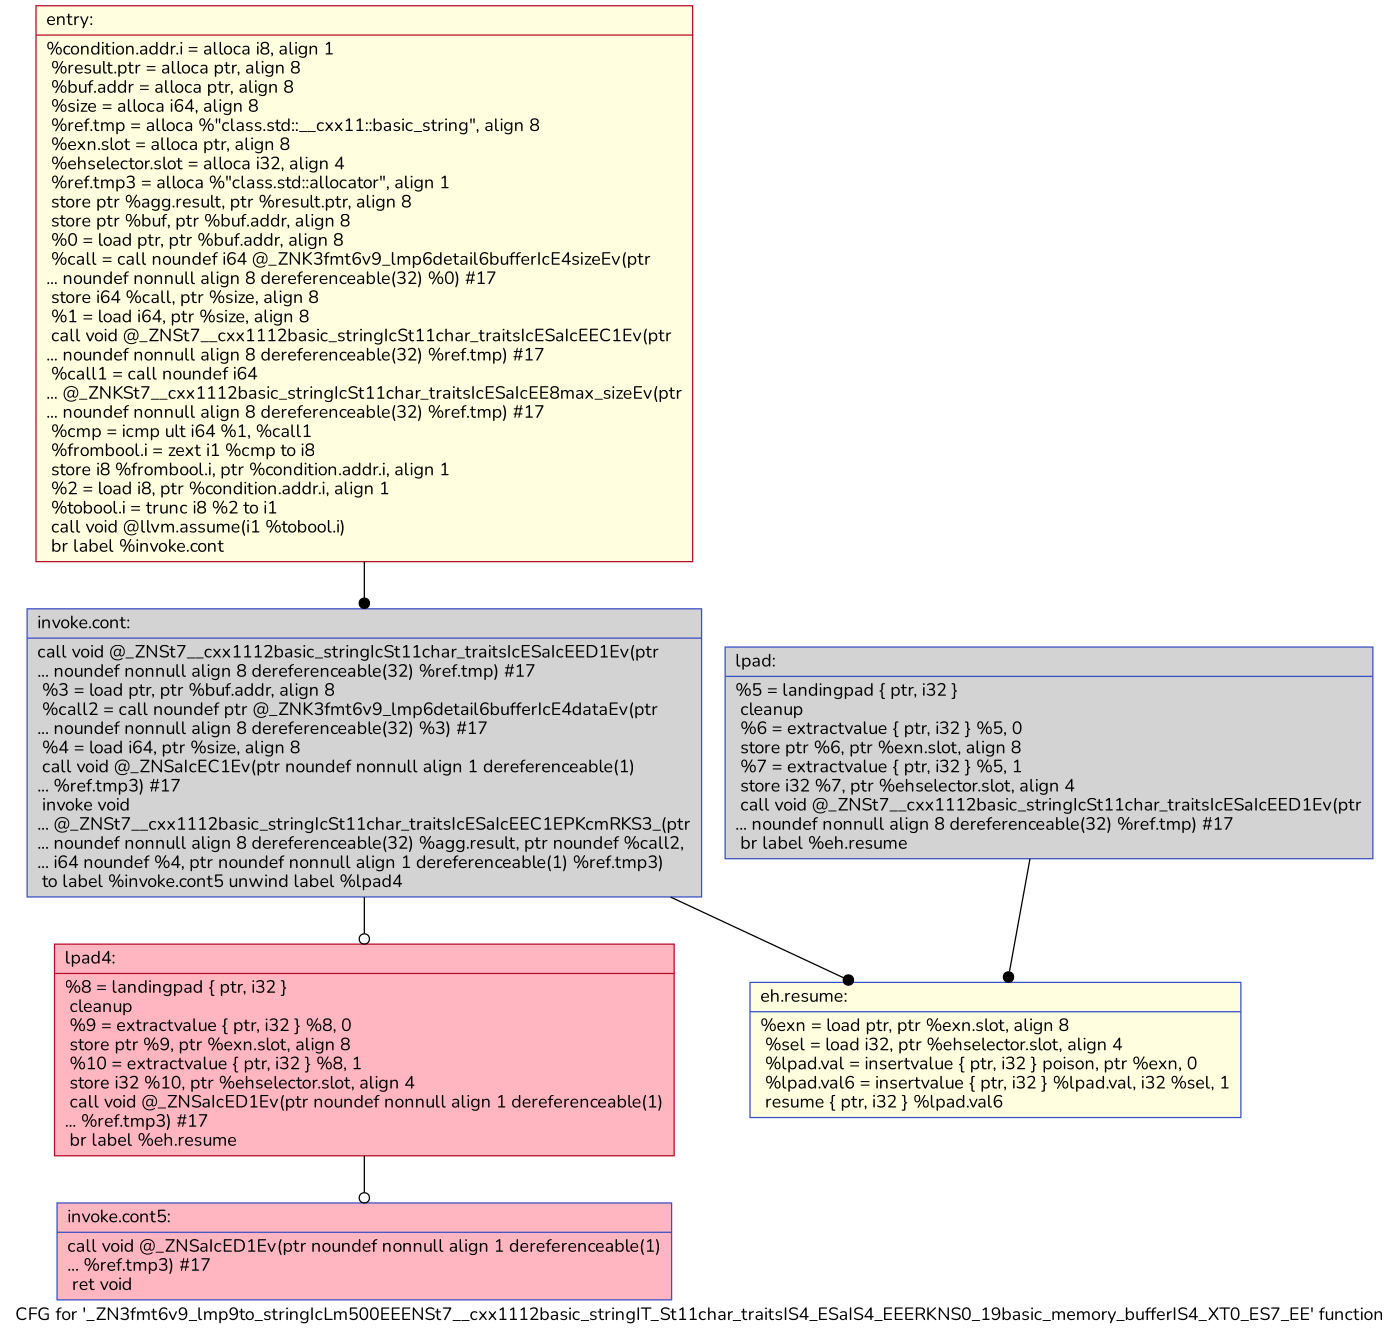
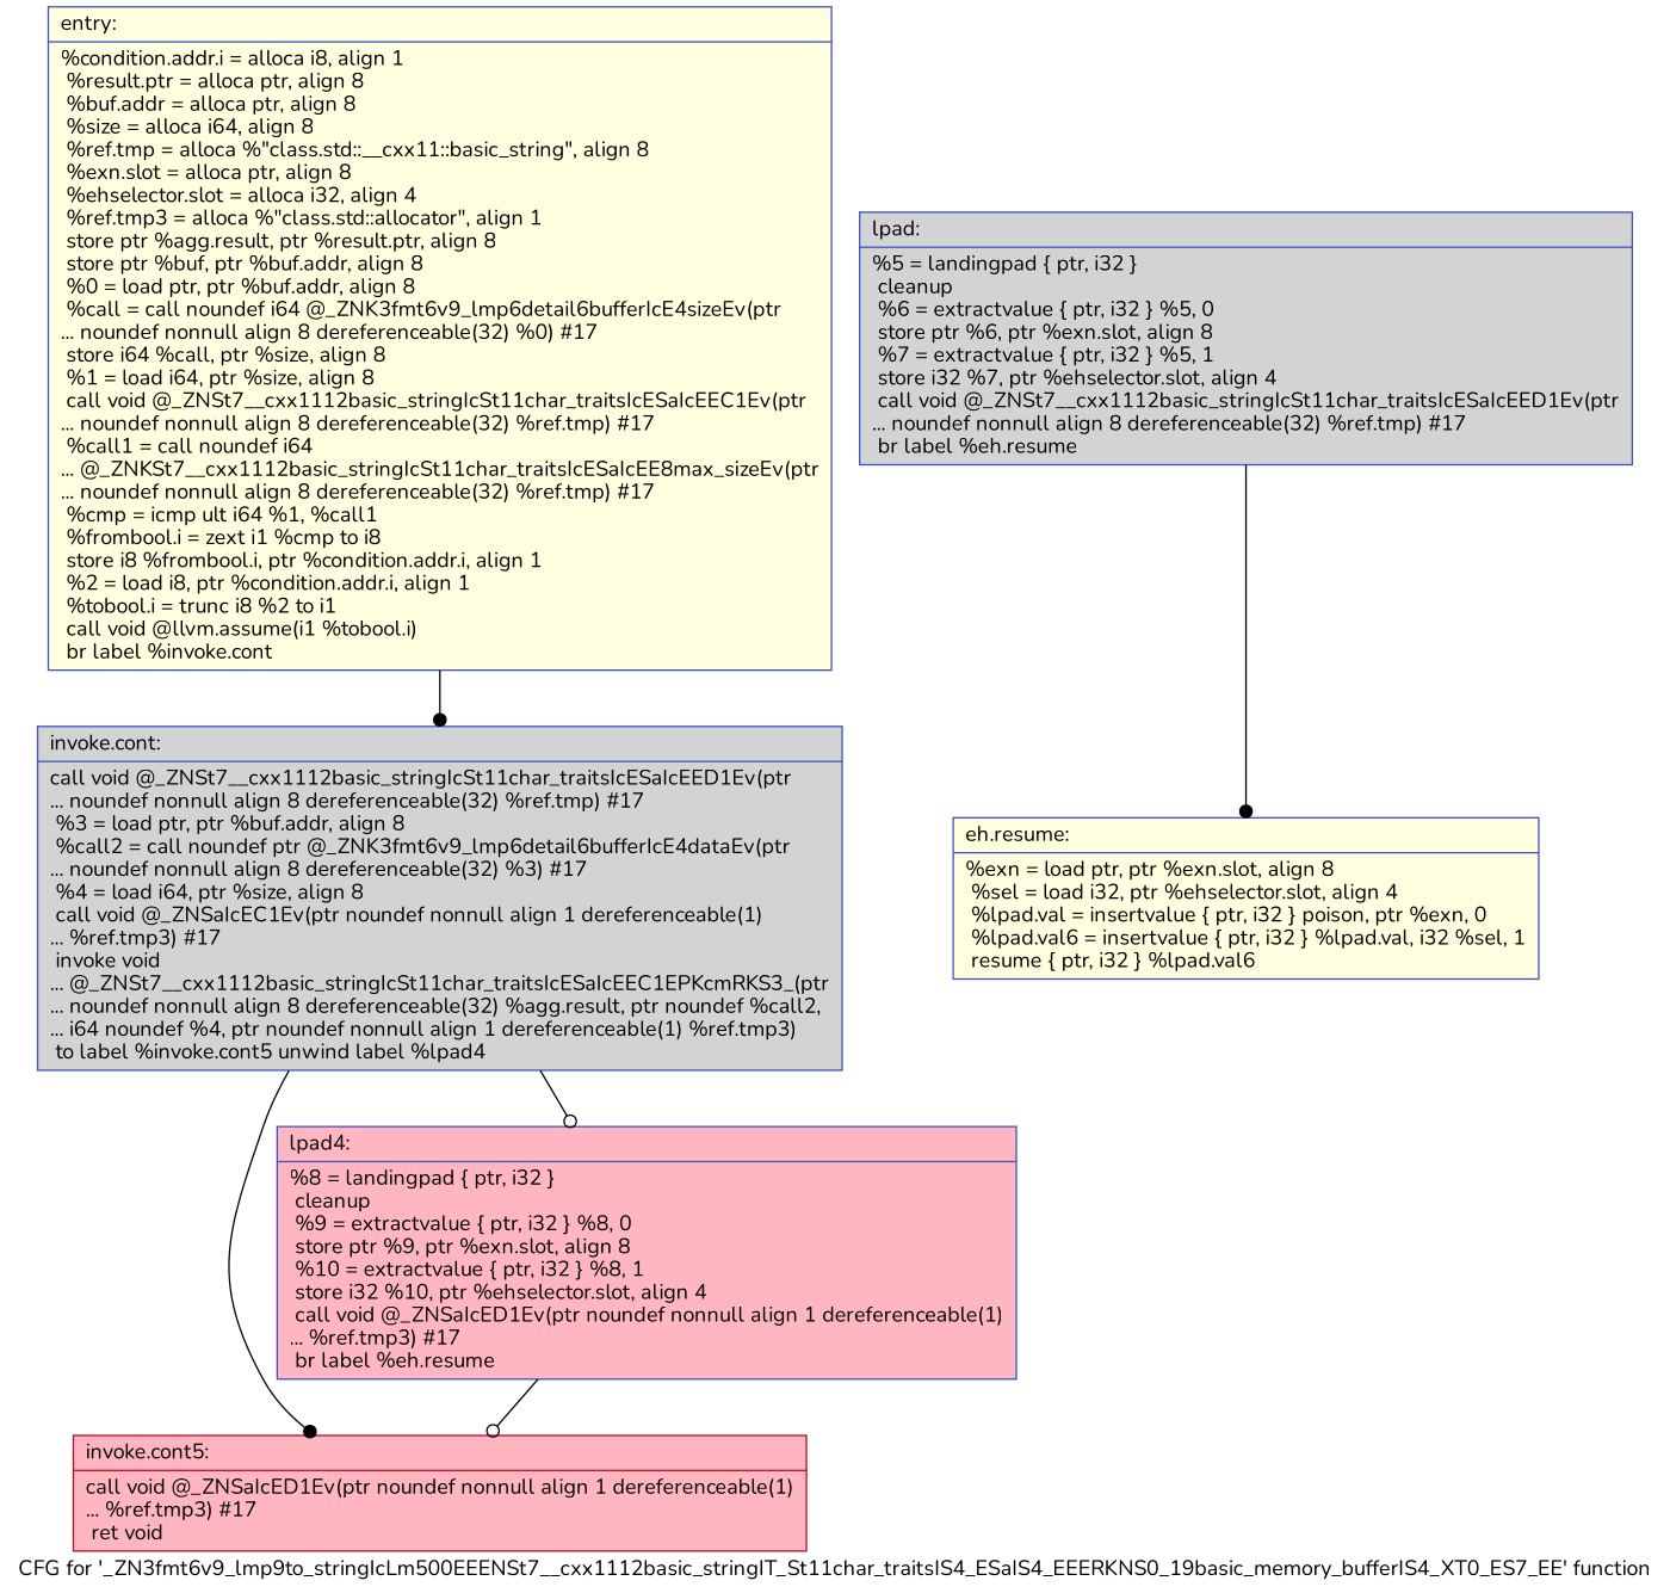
  digraph {
    fontname=Nunito
    label="CFG for '_ZN3fmt6v9_lmp9to_stringIcLm500EEENSt7__cxx1112basic_stringIT_St11char_traitsIS4_ESaIS4_EEERKNS0_19basic_memory_bufferIS4_XT0_ES7_EE' function"
    node [color="#3d50c3ff" fillcolor=lightyellow fontname=Nunito shape=record style=filled]
    edge [arrowhead=dot fontname=Nunito]
-   n1 [color="#b70d28ff" label="{entry:\l|  %condition.addr.i = alloca i8, align 1\l  %result.ptr = alloca ptr, align 8\l  %buf.addr = alloca ptr, align 8\l  %size = alloca i64, align 8\l  %ref.tmp = alloca %\"class.std::__cxx11::basic_string\", align 8\l  %exn.slot = alloca ptr, align 8\l  %ehselector.slot = alloca i32, align 4\l  %ref.tmp3 = alloca %\"class.std::allocator\", align 1\l  store ptr %agg.result, ptr %result.ptr, align 8\l  store ptr %buf, ptr %buf.addr, align 8\l  %0 = load ptr, ptr %buf.addr, align 8\l  %call = call noundef i64 @_ZNK3fmt6v9_lmp6detail6bufferIcE4sizeEv(ptr\l... noundef nonnull align 8 dereferenceable(32) %0) #17\l  store i64 %call, ptr %size, align 8\l  %1 = load i64, ptr %size, align 8\l  call void @_ZNSt7__cxx1112basic_stringIcSt11char_traitsIcESaIcEEC1Ev(ptr\l... noundef nonnull align 8 dereferenceable(32) %ref.tmp) #17\l  %call1 = call noundef i64\l... @_ZNKSt7__cxx1112basic_stringIcSt11char_traitsIcESaIcEE8max_sizeEv(ptr\l... noundef nonnull align 8 dereferenceable(32) %ref.tmp) #17\l  %cmp = icmp ult i64 %1, %call1\l  %frombool.i = zext i1 %cmp to i8\l  store i8 %frombool.i, ptr %condition.addr.i, align 1\l  %2 = load i8, ptr %condition.addr.i, align 1\l  %tobool.i = trunc i8 %2 to i1\l  call void @llvm.assume(i1 %tobool.i)\l  br label %invoke.cont\l}"]
+   n1 [label="{entry:\l|  %condition.addr.i = alloca i8, align 1\l  %result.ptr = alloca ptr, align 8\l  %buf.addr = alloca ptr, align 8\l  %size = alloca i64, align 8\l  %ref.tmp = alloca %\"class.std::__cxx11::basic_string\", align 8\l  %exn.slot = alloca ptr, align 8\l  %ehselector.slot = alloca i32, align 4\l  %ref.tmp3 = alloca %\"class.std::allocator\", align 1\l  store ptr %agg.result, ptr %result.ptr, align 8\l  store ptr %buf, ptr %buf.addr, align 8\l  %0 = load ptr, ptr %buf.addr, align 8\l  %call = call noundef i64 @_ZNK3fmt6v9_lmp6detail6bufferIcE4sizeEv(ptr\l... noundef nonnull align 8 dereferenceable(32) %0) #17\l  store i64 %call, ptr %size, align 8\l  %1 = load i64, ptr %size, align 8\l  call void @_ZNSt7__cxx1112basic_stringIcSt11char_traitsIcESaIcEEC1Ev(ptr\l... noundef nonnull align 8 dereferenceable(32) %ref.tmp) #17\l  %call1 = call noundef i64\l... @_ZNKSt7__cxx1112basic_stringIcSt11char_traitsIcESaIcEE8max_sizeEv(ptr\l... noundef nonnull align 8 dereferenceable(32) %ref.tmp) #17\l  %cmp = icmp ult i64 %1, %call1\l  %frombool.i = zext i1 %cmp to i8\l  store i8 %frombool.i, ptr %condition.addr.i, align 1\l  %2 = load i8, ptr %condition.addr.i, align 1\l  %tobool.i = trunc i8 %2 to i1\l  call void @llvm.assume(i1 %tobool.i)\l  br label %invoke.cont\l}"]
    n2 [fillcolor=lightgrey label="{invoke.cont:\l|  call void @_ZNSt7__cxx1112basic_stringIcSt11char_traitsIcESaIcEED1Ev(ptr\l... noundef nonnull align 8 dereferenceable(32) %ref.tmp) #17\l  %3 = load ptr, ptr %buf.addr, align 8\l  %call2 = call noundef ptr @_ZNK3fmt6v9_lmp6detail6bufferIcE4dataEv(ptr\l... noundef nonnull align 8 dereferenceable(32) %3) #17\l  %4 = load i64, ptr %size, align 8\l  call void @_ZNSaIcEC1Ev(ptr noundef nonnull align 1 dereferenceable(1)\l... %ref.tmp3) #17\l  invoke void\l... @_ZNSt7__cxx1112basic_stringIcSt11char_traitsIcESaIcEEC1EPKcmRKS3_(ptr\l... noundef nonnull align 8 dereferenceable(32) %agg.result, ptr noundef %call2,\l... i64 noundef %4, ptr noundef nonnull align 1 dereferenceable(1) %ref.tmp3)\l          to label %invoke.cont5 unwind label %lpad4\l}"]
-   n3 [fillcolor=lightpink label="{invoke.cont5:\l|  call void @_ZNSaIcED1Ev(ptr noundef nonnull align 1 dereferenceable(1)\l... %ref.tmp3) #17\l  ret void\l}"]
-   n4 [color="#b70d28ff" fillcolor=lightpink label="{lpad4:\l|  %8 = landingpad \{ ptr, i32 \}\l          cleanup\l  %9 = extractvalue \{ ptr, i32 \} %8, 0\l  store ptr %9, ptr %exn.slot, align 8\l  %10 = extractvalue \{ ptr, i32 \} %8, 1\l  store i32 %10, ptr %ehselector.slot, align 4\l  call void @_ZNSaIcED1Ev(ptr noundef nonnull align 1 dereferenceable(1)\l... %ref.tmp3) #17\l  br label %eh.resume\l}"]
+   n3 [color="#b70d28ff" fillcolor=lightpink label="{invoke.cont5:\l|  call void @_ZNSaIcED1Ev(ptr noundef nonnull align 1 dereferenceable(1)\l... %ref.tmp3) #17\l  ret void\l}"]
+   n4 [fillcolor=lightpink label="{lpad4:\l|  %8 = landingpad \{ ptr, i32 \}\l          cleanup\l  %9 = extractvalue \{ ptr, i32 \} %8, 0\l  store ptr %9, ptr %exn.slot, align 8\l  %10 = extractvalue \{ ptr, i32 \} %8, 1\l  store i32 %10, ptr %ehselector.slot, align 4\l  call void @_ZNSaIcED1Ev(ptr noundef nonnull align 1 dereferenceable(1)\l... %ref.tmp3) #17\l  br label %eh.resume\l}"]
    n5 [label="{eh.resume:\l|  %exn = load ptr, ptr %exn.slot, align 8\l  %sel = load i32, ptr %ehselector.slot, align 4\l  %lpad.val = insertvalue \{ ptr, i32 \} poison, ptr %exn, 0\l  %lpad.val6 = insertvalue \{ ptr, i32 \} %lpad.val, i32 %sel, 1\l  resume \{ ptr, i32 \} %lpad.val6\l}"]
    n6 [fillcolor=lightgrey label="{lpad:\l|  %5 = landingpad \{ ptr, i32 \}\l          cleanup\l  %6 = extractvalue \{ ptr, i32 \} %5, 0\l  store ptr %6, ptr %exn.slot, align 8\l  %7 = extractvalue \{ ptr, i32 \} %5, 1\l  store i32 %7, ptr %ehselector.slot, align 4\l  call void @_ZNSt7__cxx1112basic_stringIcSt11char_traitsIcESaIcEED1Ev(ptr\l... noundef nonnull align 8 dereferenceable(32) %ref.tmp) #17\l  br label %eh.resume\l}"]
    n1 -> n2
-   n2 -> n5
+   n2 -> n3
    n2 -> n4 [arrowhead=odot]
    n4 -> n3 [arrowhead=odot]
    n6 -> n5
  }
